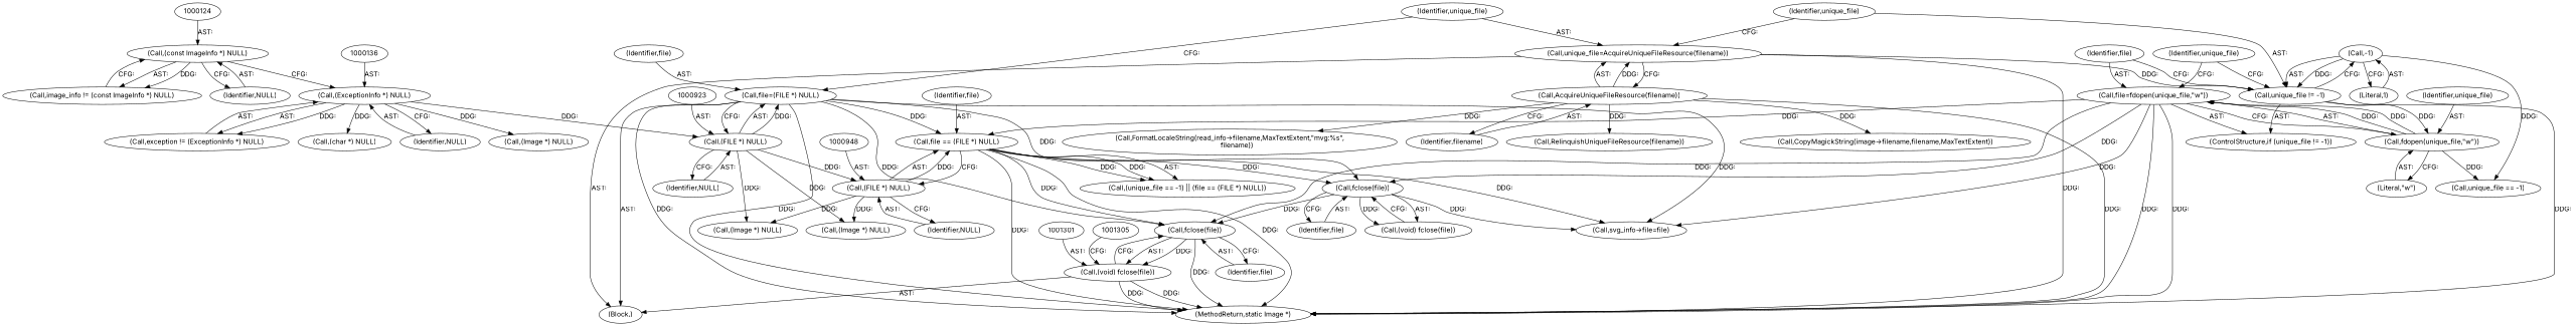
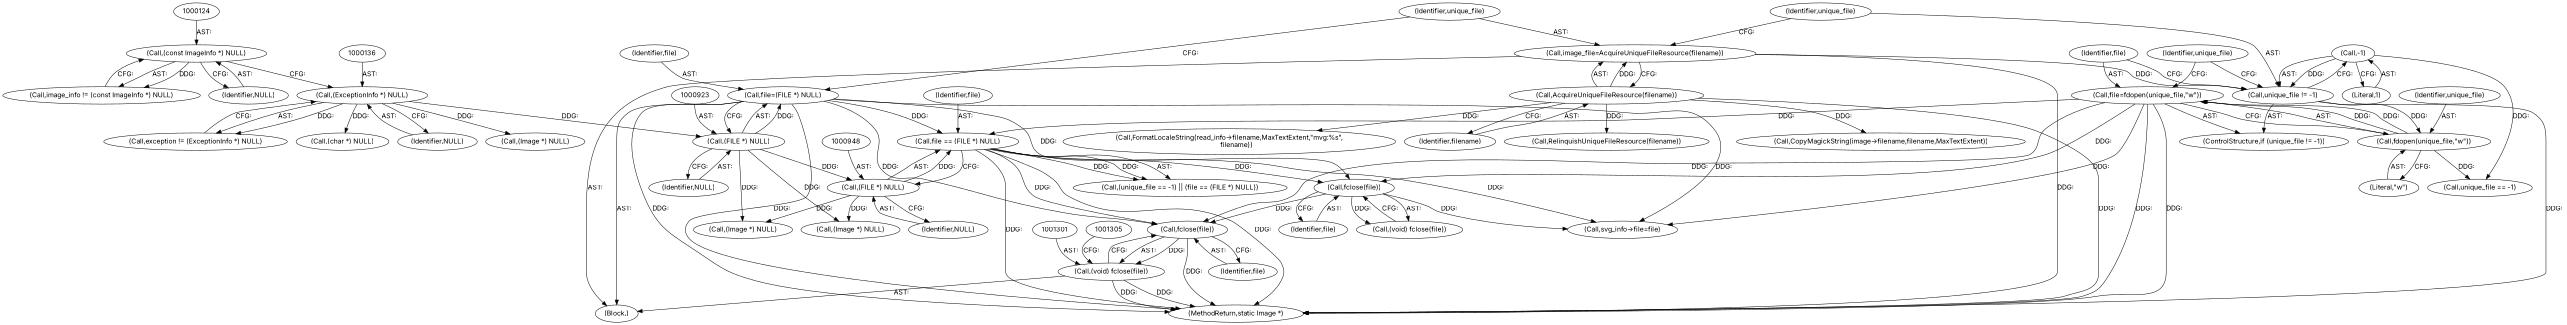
  digraph {
    fontname=Inter
    node [fontname=Inter]
    edge [fontname=Inter]
    n1 [label="(Call,fclose(file))"]
    n2 [label="(Call,(void) fclose(file))"]
    n3 [label="(Identifier,file)"]
    n4 [label="(MethodReturn,static Image *)"]
    n5 [label="(Block,)"]
    n6 [label="(Call,file=fdopen(unique_file,\"w\"))"]
    n7 [label="(Call,fdopen(unique_file,\"w\"))"]
    n8 [label="(Call,file == (FILE *) NULL)"]
    n9 [label="(Call,fclose(file))"]
    n10 [label="(ControlStructure,if (unique_file != -1))"]
    n11 [label="(Call,svg_info->file=file)"]
    n12 [label="(Literal,\"w\")"]
    n13 [label="(Call,unique_file == -1)"]
    n14 [label="(Call,(FILE *) NULL)"]
    n15 [label="(Call,(unique_file == -1) || (file == (FILE *) NULL))"]
    n16 [label="(Call,(void) fclose(file))"]
    n17 [label="(Identifier,file)"]
    n18 [label="(Call,unique_file != -1)"]
    n19 [label="(Call,-1)"]
    n20 [label="(Literal,1)"]
-   n21 [label="(Call,unique_file=AcquireUniqueFileResource(filename))"]
+   n21 [label="(Call,image_file=AcquireUniqueFileResource(filename))"]
    n22 [label="(Call,AcquireUniqueFileResource(filename))"]
    n23 [label="(Call,FormatLocaleString(read_info->filename,MaxTextExtent,\"mvg:%s\",\n        filename))"]
    n24 [label="(Call,RelinquishUniqueFileResource(filename))"]
    n25 [label="(Identifier,filename)"]
    n26 [label="(Call,CopyMagickString(image->filename,filename,MaxTextExtent))"]
    n27 [label="(Call,file=(FILE *) NULL)"]
    n28 [label="(Call,(FILE *) NULL)"]
    n29 [label="(Call,(Image *) NULL)"]
    n30 [label="(Call,(Image *) NULL)"]
    n31 [label="(Identifier,NULL)"]
    n32 [label="(Identifier,NULL)"]
    n33 [label="(Call,(ExceptionInfo *) NULL)"]
    n34 [label="(Call,(Image *) NULL)"]
    n35 [label="(Call,exception != (ExceptionInfo *) NULL)"]
    n36 [label="(Call,(char *) NULL)"]
    n37 [label="(Identifier,NULL)"]
    n38 [label="(Call,(const ImageInfo *) NULL)"]
    n39 [label="(Call,image_info != (const ImageInfo *) NULL)"]
    n40 [label="(Identifier,NULL)"]
    n41 [label="(Identifier,unique_file)"]
    n42 [label="(Identifier,file)"]
    n43 [label="(Identifier,file)"]
    n44 [label="(Identifier,unique_file)"]
    n45 [label="(Identifier,unique_file)"]
    n46 [label="(Identifier,file)"]
    n47 [label="(Identifier,unique_file)"]
    1000923
    1000136
    1000124
    1000948
    1001301
    1001305
    n1 -> n2 [label="AST: "]
    n1 -> n2 [label="DDG: "]
    n1 -> n3 [label="CFG: "]
    n1 -> n4 [label="DDG: "]
    n2 -> n1 [label="CFG: "]
    n2 -> n4 [label="DDG: "]
    n2 -> n4 [label="DDG: "]
    n2 -> n5 [label="AST: "]
    n3 -> n1 [label="AST: "]
    n6 -> n1 [label="DDG: "]
    n6 -> n4 [label="DDG: "]
    n6 -> n4 [label="DDG: "]
    n6 -> n7 [label="CFG: "]
    n6 -> n8 [label="DDG: "]
    n6 -> n9 [label="DDG: "]
    n6 -> n10 [label="AST: "]
    n6 -> n11 [label="DDG: "]
    n7 -> n6 [label="AST: "]
    n7 -> n6 [label="DDG: "]
    n7 -> n6 [label="DDG: "]
    n7 -> n12 [label="CFG: "]
    n7 -> n13 [label="DDG: "]
    n8 -> n1 [label="DDG: "]
    n8 -> n4 [label="DDG: "]
    n8 -> n4 [label="DDG: "]
    n8 -> n9 [label="DDG: "]
    n8 -> n11 [label="DDG: "]
    n8 -> n14 [label="CFG: "]
    n8 -> n15 [label="AST: "]
    n8 -> n15 [label="DDG: "]
    n8 -> n15 [label="DDG: "]
    n9 -> n1 [label="DDG: "]
    n9 -> n11 [label="DDG: "]
    n9 -> n16 [label="AST: "]
    n9 -> n16 [label="DDG: "]
    n9 -> n17 [label="CFG: "]
    n12 -> n7 [label="AST: "]
    n14 -> n8 [label="AST: "]
    n14 -> n8 [label="DDG: "]
    n14 -> n29 [label="DDG: "]
    n14 -> n30 [label="DDG: "]
    n14 -> n32 [label="CFG: "]
    n16 -> n9 [label="CFG: "]
    n17 -> n9 [label="AST: "]
    n18 -> n4 [label="DDG: "]
    n18 -> n7 [label="DDG: "]
    n18 -> n10 [label="AST: "]
    n18 -> n19 [label="CFG: "]
    n19 -> n13 [label="DDG: "]
    n19 -> n18 [label="AST: "]
    n19 -> n18 [label="DDG: "]
    n19 -> n20 [label="CFG: "]
    n20 -> n19 [label="AST: "]
    n21 -> n4 [label="DDG: "]
    n21 -> n5 [label="AST: "]
    n21 -> n18 [label="DDG: "]
    n21 -> n22 [label="CFG: "]
    n22 -> n4 [label="DDG: "]
    n22 -> n21 [label="AST: "]
    n22 -> n21 [label="DDG: "]
    n22 -> n23 [label="DDG: "]
    n22 -> n24 [label="DDG: "]
    n22 -> n25 [label="CFG: "]
    n22 -> n26 [label="DDG: "]
    n25 -> n22 [label="AST: "]
    n27 -> n1 [label="DDG: "]
    n27 -> n4 [label="DDG: "]
    n27 -> n4 [label="DDG: "]
    n27 -> n5 [label="AST: "]
    n27 -> n8 [label="DDG: "]
    n27 -> n9 [label="DDG: "]
    n27 -> n11 [label="DDG: "]
    n27 -> n28 [label="CFG: "]
    n28 -> n14 [label="DDG: "]
    n28 -> n27 [label="AST: "]
    n28 -> n27 [label="DDG: "]
    n28 -> n29 [label="DDG: "]
    n28 -> n30 [label="DDG: "]
    n28 -> n31 [label="CFG: "]
    n31 -> n28 [label="AST: "]
    n32 -> n14 [label="AST: "]
    n33 -> n28 [label="DDG: "]
    n33 -> n34 [label="DDG: "]
    n33 -> n35 [label="AST: "]
    n33 -> n35 [label="DDG: "]
    n33 -> n36 [label="DDG: "]
    n33 -> n37 [label="CFG: "]
-   n35 -> n33 [label="AST: "]
+   n35 -> n33 [label="CFG: "]
    n37 -> n33 [label="AST: "]
    n38 -> n33 [label="CFG: "]
    n38 -> n39 [label="AST: "]
    n38 -> n39 [label="DDG: "]
    n38 -> n40 [label="CFG: "]
    n39 -> n38 [label="CFG: "]
    n40 -> n38 [label="AST: "]
    n41 -> n18 [label="AST: "]
    n41 -> n21 [label="CFG: "]
    n42 -> n27 [label="AST: "]
    n43 -> n6 [label="AST: "]
    n43 -> n18 [label="CFG: "]
    n44 -> n6 [label="CFG: "]
    n44 -> n18 [label="CFG: "]
    n45 -> n7 [label="AST: "]
    n46 -> n8 [label="AST: "]
    n47 -> n21 [label="AST: "]
    n47 -> n27 [label="CFG: "]
    1000923 -> n28 [label="AST: "]
    1000136 -> n33 [label="AST: "]
    1000124 -> n38 [label="AST: "]
    1000948 -> n14 [label="AST: "]
    1001301 -> n2 [label="AST: "]
    1001305 -> n2 [label="CFG: "]
  }
